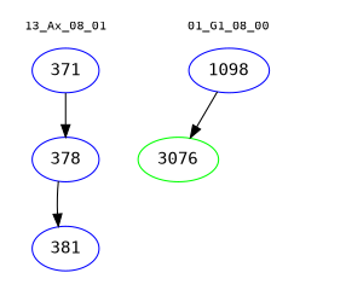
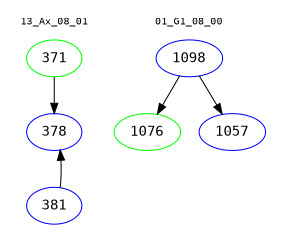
  digraph {
    fontname="DejaVu Sans Mono"
    node [color=blue fontname="DejaVu Sans Mono"]
    edge [color=black fontname="DejaVu Sans Mono"]
-   n1 [label=371]
+   n1 [color=green label=371]
    n2 [label=378]
    n3 [label=381]
-   n4 [color=green label=3076]
+   n4 [color=green label=1076]
    n5 [label=1098]
+   n6 [label=1057]
    subgraph cluster_1 {
      color=white
      fontsize=10
      label="13_Ax_08_01"
      n1
      n2
      n3
    }
    subgraph cluster_2 {
      color=white
      fontsize=10
      label="01_G1_08_00"
      n4
      n5
+     n6
    }
    n1 -> n2
-   n2 -> n3
+   n3 -> n2
    n5 -> n4
+   n5 -> n6
  }
